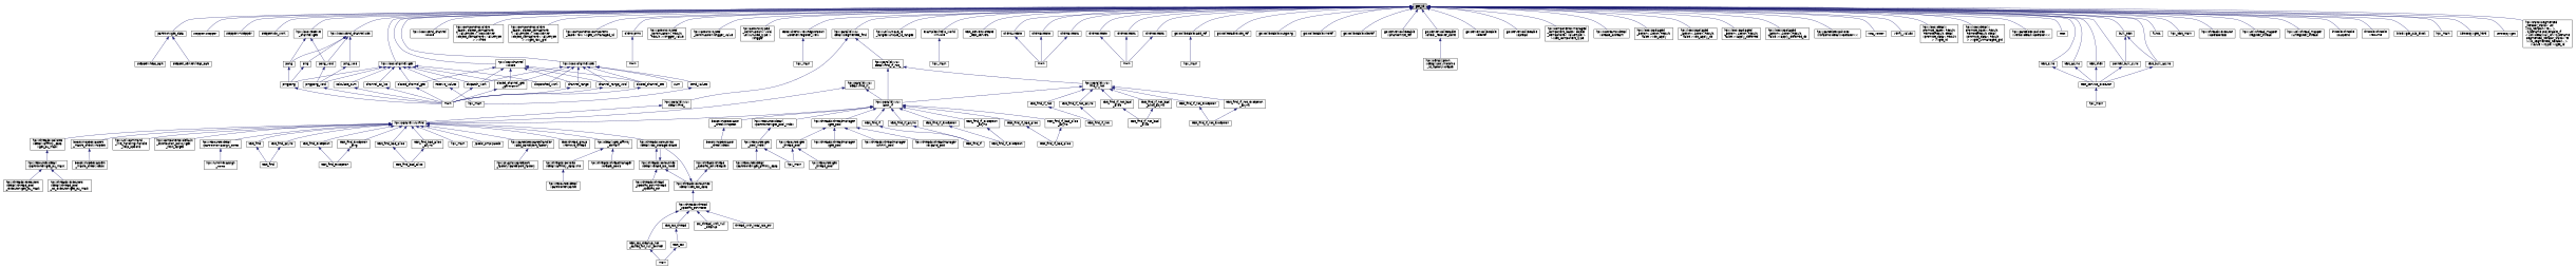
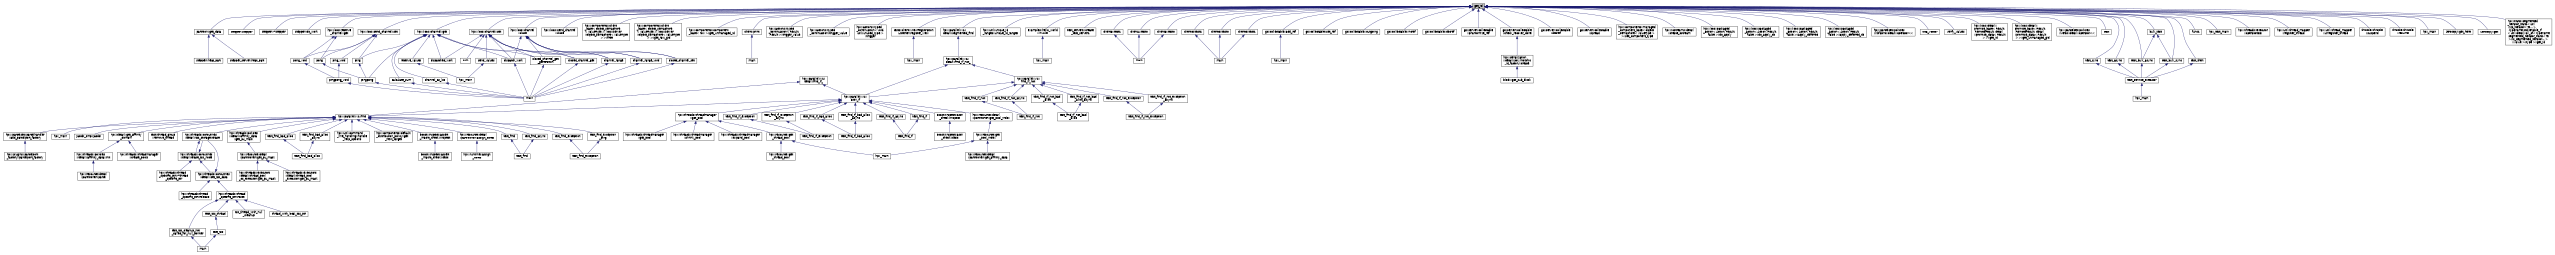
  digraph {
    rankdir=TB
    node [color=black fillcolor=white fontname=Helvetica fontsize=10 shape=record style=filled]
    edge [color=midnightblue dir=back fontname=Helvetica fontsize=10 labelfontname=Helvetica labelfontsize=10 style=solid]
    n1 [fillcolor=grey75 fontcolor=black height=0.2 label=get_id width=0.4]
    n2 [height=0.2 label="partition::get_data" width=0.4]
    n3 [height=0.2 label="stepper::stepper" width=0.4]
    n4 [height=0.2 label="stepper::~stepper" width=0.4]
    n5 [height=0.2 label="stepper::do_work" width=0.4]
    n6 [height=0.2 label="hpx::lcos::channel::get" width=0.4]
    n7 [height=0.2 label="hpx::lcos::channel::set" width=0.4]
    n8 [height=0.2 label="hpx::lcos::channel\l::close" width=0.4]
    n9 [height=0.2 label="hpx::lcos::receive\l_channel::get" width=0.4]
    n10 [height=0.2 label="hpx::lcos::send_channel::set" width=0.4]
    n11 [height=0.2 label="hpx::lcos::send_channel\l::close" width=0.4]
    n12 [height=0.2 label="hpx::components::client\l_base\< object_semaphore\l\< ValueType \>, lcos::server\l::object_semaphore\< ValueType\l \> \>::free" width=0.4]
    n13 [height=0.2 label="hpx::components::client\l_base\< object_semaphore\l\< ValueType \>, lcos::server\l::object_semaphore\< ValueType\l \> \>::get_raw_gid" width=0.4]
    n14 [height=0.2 label="hpx::components::component\l_base\< row \>::get_unmanaged_id" width=0.4]
    n15 [height=0.2 label="client::print" width=0.4]
    n16 [height=0.2 label="hpx::actions::typed\l_continuation\< Result,\l Result \>::trigger_value" width=0.4]
    n17 [height=0.2 label="hpx::actions::typed\l_continuation::trigger_value" width=0.4]
    n18 [height=0.2 label="hpx::actions::typed\l_continuation\< void,\l util::unused_type \>\l::trigger" width=0.4]
    n19 [height=0.2 label="tests::client::ViewRegistration\lListener::register_view" width=0.4]
    n20 [height=0.2 label="hpx::parallel::v1::\ldetail::segmented_find" width=0.4]
    n21 [height=0.2 label="hpx::util::unique_id\l_ranges::unique_id_ranges" width=0.4]
    n22 [height=0.2 label="examples::hello_world\l::invoke" width=0.4]
    n23 [height=0.2 label="test_server2::create\l_test_server1" width=0.4]
    n24 [height=0.2 label="clientA::test0" width=0.4]
    n25 [height=0.2 label="clientB::test0" width=0.4]
    n26 [height=0.2 label="clientB::test1" width=0.4]
    n27 [height=0.2 label="clientC::test0" width=0.4]
    n28 [height=0.2 label="clientC::test1" width=0.4]
    n29 [height=0.2 label="clientC::test2" width=0.4]
    n30 [height=0.2 label="gc::collectable::add_ref" width=0.4]
    n31 [height=0.2 label="gc::collectable::set_ref" width=0.4]
    n32 [height=0.2 label="gc::collectable::outgoing" width=0.4]
    n33 [height=0.2 label="gc::collectable::incref" width=0.4]
    n34 [height=0.2 label="gc::collectable::decref" width=0.4]
    n35 [height=0.2 label="gc::server::collectable\l::phantomize_ref" width=0.4]
    n36 [height=0.2 label="gc::server::collectable\l::check_recover_done" width=0.4]
    n37 [height=0.2 label="gc::server::collectable\l::decref" width=0.4]
    n38 [height=0.2 label="gc::server::collectable\l::spread" width=0.4]
    n39 [height=0.2 label="hpx::components::managed\l_component_base\< object\l_semaphore\< ValueType \>\l \>::set_component_type" width=0.4]
    n40 [height=0.2 label="hpx::iostreams::detail\l::create_ostream" width=0.4]
    n41 [height=0.2 label="hpx::lcos::packaged\l_action\< Action, Result,\l false \>::do_apply" width=0.4]
    n42 [height=0.2 label="hpx::lcos::packaged\l_action\< Action, Result,\l false \>::do_apply_cb" width=0.4]
    n43 [height=0.2 label="hpx::lcos::packaged\l_action\< Action, Result,\l false \>::apply_deferred" width=0.4]
    n44 [height=0.2 label="hpx::lcos::packaged\l_action\< Action, Result,\l false \>::apply_deferred_cb" width=0.4]
    n45 [height=0.2 label="hpx::parcelset::policies\l::libfabric::detail::operator\<\<" width=0.4]
    n46 [height=0.2 label=iota_vector width=0.4]
    n47 [height=0.2 label=verify_values width=0.4]
    n48 [height=0.2 label="hpx::lcos::detail::\lpromise_base\< Result,\l RemoteResult, detail\l::promise_data\< Result\l \> \>::get_id" width=0.4]
    n49 [height=0.2 label="hpx::lcos::detail::\lpromise_base\< Result,\l RemoteResult, detail\l::promise_data\< Result\l \> \>::get_unmanaged_gid" width=0.4]
    n50 [height=0.2 label="hpx::parcelset::policies\l::verbs::detail::operator\<\<" width=0.4]
    n51 [height=0.2 label=test width=0.4]
    n52 [height=0.2 label=test_sync width=0.4]
    n53 [height=0.2 label=test_async width=0.4]
    n54 [height=0.2 label=test_then width=0.4]
    n55 [height=0.2 label=bulk_test width=0.4]
-   n56 [height=0.2 label=pointer_bulk_sync width=0.4]
+   n56 [height=0.2 label=test_bulk_sync width=0.4]
    n57 [height=0.2 label=test_bulk_async width=0.4]
    n58 [height=0.2 label=func1 width=0.4]
    n59 [height=0.2 label=hpx_test_main width=0.4]
    n60 [height=0.2 label="hpx::threads::executor\l::operator==" width=0.4]
    n61 [height=0.2 label="hpx::util::thread_mapper\l::register_thread" width=0.4]
    n62 [height=0.2 label="hpx::util::thread_mapper\l::unregister_thread" width=0.4]
    n63 [height=0.2 label="throttle::throttle\l::suspend" width=0.4]
    n64 [height=0.2 label="throttle::throttle\l::resume" width=0.4]
    n65 [height=0.2 label="block::get_sub_block" width=0.4]
    n66 [height=0.2 label=hpx_main width=0.4]
    n67 [height=0.2 label="zerocopy::get_here" width=0.4]
    n68 [height=0.2 label="zerocopy::get" width=0.4]
    n69 [height=0.2 label="hpx::traits::segmented\l_iterator_traits\< util\l::zip_iterator\< Ts... \>\l, typename std::enable_if\l\< util::detail::all_of\< typename\l segmented_iterator_traits\< Ts\l \>::is_segmented_iterator... \>\l::value \>::type \>::get_id" width=0.4]
    n70 [height=0.2 label="stepper::heat_part" width=0.4]
    n71 [height=0.2 label="stepper_server::heat_part" width=0.4]
    n72 [height=0.2 label=calculate_sum width=0.4]
    n73 [height=0.2 label=pingpong width=0.4]
    n74 [height=0.2 label=pingpong_void width=0.4]
    n75 [height=0.2 label=dispatched_work width=0.4]
    n76 [height=0.2 label=dispatch_work width=0.4]
    n77 [height=0.2 label=closed_channel_get width=0.4]
    n78 [height=0.2 label="closed_channel_get\l_generation" width=0.4]
    n79 [height=0.2 label=channel_as_lco width=0.4]
    n80 [height=0.2 label=receive_values width=0.4]
    n81 [height=0.2 label=sum width=0.4]
    n82 [height=0.2 label=channel_range width=0.4]
    n83 [height=0.2 label=channel_range_void width=0.4]
    n84 [height=0.2 label=closed_channel_set width=0.4]
    n85 [height=0.2 label=send_values width=0.4]
    n86 [height=0.2 label=pong width=0.4]
    n87 [height=0.2 label=pong_void width=0.4]
    n88 [height=0.2 label=ping width=0.4]
    n89 [height=0.2 label=ping_void width=0.4]
    n90 [height=0.2 label=main width=0.4]
    n91 [height=0.2 label=hpx_main width=0.4]
-   n92 [height=0.2 label="hpx::parallel::v1::\ldetail::find_" width=0.4]
    n93 [height=0.2 label="hpx::parallel::v1::\ldetail::find_if_not_" width=0.4]
    n94 [height=0.2 label=hpx_main width=0.4]
    n95 [height=0.2 label=main width=0.4]
    n96 [height=0.2 label=main width=0.4]
    n97 [height=0.2 label=hpx_main width=0.4]
    n98 [height=0.2 label="hpx::serialization\l::detail::polymorphic\l_id_factory::create" width=0.4]
    n99 [height=0.2 label=test_service_executor width=0.4]
    n100 [height=0.2 label=main width=0.4]
    n101 [height=0.2 label=hpx_main width=0.4]
    n102 [height=0.2 label="hpx::parallel::v1::find" width=0.4]
    n103 [height=0.2 label="hpx::parallel::v1::\ldetail::find_if_" width=0.4]
    n104 [height=0.2 label="hpx::parallel::v1::\lascii_if" width=0.4]
    n105 [height=0.2 label="hpx::parallel::v1::\lfind_if_not" width=0.4]
    n106 [height=0.2 label="hpx::threads::policies\l::detail::affinity_data\l::get_pu_mask" width=0.4]
    n107 [height=0.2 label="boost::inspect::assert\l_macro_check::inspect" width=0.4]
    n108 [height=0.2 label="hpx::util::command\l_line_handling::handle\l_help_options" width=0.4]
    n109 [height=0.2 label="hpx::components::default\l_distribution_policy::get\l_next_target" width=0.4]
    n110 [height=0.2 label="hpx::resource::detail\l::partitioner::assign_cores" width=0.4]
    n111 [height=0.2 label=test_find width=0.4]
    n112 [height=0.2 label=test_find_async width=0.4]
    n113 [height=0.2 label=test_find_exception width=0.4]
    n114 [height=0.2 label="test_find_exception\l_ping" width=0.4]
    n115 [height=0.2 label=test_find_bad_alloc width=0.4]
    n116 [height=0.2 label="test_find_bad_alloc\l_async" width=0.4]
    n117 [height=0.2 label=hpx_main width=0.4]
    n118 [height=0.2 label="jacobi_smp::jacobi" width=0.4]
    n119 [height=0.2 label="hpx::parcelset::parcelhandler\l::add_parcelport_factory" width=0.4]
    n120 [height=0.2 label="test::thread_group\l::remove_thread" width=0.4]
    n121 [height=0.2 label="hpx::detail::get_affinity\l_domain" width=0.4]
    n122 [height=0.2 label="hpx::threads::coroutines\l::detail::tss_storage::erase" width=0.4]
    n123 [height=0.2 label="hpx::resource::detail\l::partitioner::get_pu_mask" width=0.4]
    n124 [height=0.2 label="boost::inspect::assert\l_macro_check::desc" width=0.4]
    n125 [height=0.2 label="hpx::runtime::assign\l_cores" width=0.4]
    n126 [height=0.2 label=test_find width=0.4]
    n127 [height=0.2 label=test_find_exception width=0.4]
    n128 [height=0.2 label=test_find_bad_alloc width=0.4]
    n129 [height=0.2 label="hpx::plugins::parcelport\l_factory::parcelport_factory" width=0.4]
    n130 [height=0.2 label="hpx::threads::policies\l::detail::affinity_data::init" width=0.4]
    n131 [height=0.2 label="hpx::threads::threadmanager\l::create_pools" width=0.4]
    n132 [height=0.2 label="hpx::threads::coroutines\l::detail::erase_tss_node" width=0.4]
    n133 [height=0.2 label="hpx::threads::executors\l::detail::thread_pool\l_executor::get_pu_mask" width=0.4]
    n134 [height=0.2 label="hpx::threads::executors\l::detail::thread_pool\l_os_executor::get_pu_mask" width=0.4]
    n135 [height=0.2 label="hpx::resource::detail\l::partitioner::parse" width=0.4]
    n136 [height=0.2 label="hpx::threads::thread\l_specific_ptr::~thread\l_specific_ptr" width=0.4]
    n137 [height=0.2 label="hpx::threads::coroutines\l::detail::set_tss_data" width=0.4]
    n138 [height=0.2 label="hpx::threads::thread\l_specific_ptr::release" width=0.4]
    n139 [height=0.2 label="hpx::threads::thread\l_specific_ptr::reset" width=0.4]
    n140 [height=0.2 label=test_tss_thread width=0.4]
    n141 [height=0.2 label="tss_thread_with_null\l_cleanup" width=0.4]
    n142 [height=0.2 label=thread_with_local_tss_ptr width=0.4]
    n143 [height=0.2 label="test_tss_cleanup_not\l_called_for_null_pointer" width=0.4]
    n144 [height=0.2 label=test_tss width=0.4]
    n145 [height=0.2 label=main width=0.4]
    n146 [height=0.2 label="boost::inspect::ascii\l_check::inspect" width=0.4]
    n147 [height=0.2 label="hpx::resource::detail\l::partitioner::get_pool_index" width=0.4]
    n148 [height=0.2 label=test_find_if width=0.4]
    n149 [height=0.2 label=test_find_if_async width=0.4]
    n150 [height=0.2 label=test_find_if_exception width=0.4]
    n151 [height=0.2 label="test_find_if_exception\l_async" width=0.4]
    n152 [height=0.2 label=test_find_if_bad_alloc width=0.4]
    n153 [height=0.2 label="test_find_if_bad_alloc\l_async" width=0.4]
    n154 [height=0.2 label="hpx::threads::threadmanager\l::get_pool" width=0.4]
    n155 [height=0.2 label="boost::inspect::ascii\l_check::desc" width=0.4]
    n156 [height=0.2 label="hpx::resource::get\l_pool_index" width=0.4]
    n157 [height=0.2 label=test_find_if width=0.4]
    n158 [height=0.2 label=test_find_if_exception width=0.4]
    n159 [height=0.2 label=test_find_if_bad_alloc width=0.4]
    n160 [height=0.2 label="hpx::resource::get\l_thread_pool" width=0.4]
    n161 [height=0.2 label="hpx::threads::threadmanager\l::get_pool" width=0.4]
    n162 [height=0.2 label="hpx::threads::threadmanager\l::shrink_pool" width=0.4]
    n163 [height=0.2 label="hpx::threads::threadmanager\l::expand_pool" width=0.4]
    n164 [height=0.2 label="hpx::resource::detail\l::partitioner::get_affinity_data" width=0.4]
    n165 [height=0.2 label=hpx_main width=0.4]
    n166 [height=0.2 label="hpx::resource::get\l_thread_pool" width=0.4]
    n167 [height=0.2 label=test_find_if_not width=0.4]
    n168 [height=0.2 label=test_find_if_not_async width=0.4]
    n169 [height=0.2 label="test_find_if_not_bad\l_alloc" width=0.4]
    n170 [height=0.2 label="test_find_if_not_bad\l_alloc_async" width=0.4]
    n171 [height=0.2 label=test_find_if_not_exception width=0.4]
    n172 [height=0.2 label="test_find_if_not_exception\l_async" width=0.4]
    n173 [height=0.2 label=test_find_if_not width=0.4]
    n174 [height=0.2 label="test_find_if_not_bad\l_alloc" width=0.4]
    n175 [height=0.2 label=test_find_if_not_exception width=0.4]
    n176 [height=0.2 label=hpx_main width=0.4]
    n1 -> n2
    n1 -> n3
    n1 -> n4
    n1 -> n5
    n1 -> n6
    n1 -> n7
    n1 -> n8
    n1 -> n9
    n1 -> n10
    n1 -> n11
    n1 -> n12
    n1 -> n13
    n1 -> n14
    n1 -> n15
    n1 -> n16
    n1 -> n17
    n1 -> n18
    n1 -> n19
    n1 -> n20
    n1 -> n21
    n1 -> n22
    n1 -> n23
    n1 -> n24
    n1 -> n25
    n1 -> n26
    n1 -> n27
    n1 -> n28
    n1 -> n29
    n1 -> n30
    n1 -> n31
    n1 -> n32
    n1 -> n33
    n1 -> n34
    n1 -> n35
    n1 -> n36
    n1 -> n37
    n1 -> n38
    n1 -> n39
    n1 -> n40
    n1 -> n41
    n1 -> n42
    n1 -> n43
    n1 -> n44
    n1 -> n45
    n1 -> n46
    n1 -> n47
    n1 -> n48
    n1 -> n49
    n1 -> n50
    n1 -> n51
    n1 -> n52
    n1 -> n53
    n1 -> n54
    n1 -> n55
    n1 -> n56
    n1 -> n57
    n1 -> n58
    n1 -> n59
    n1 -> n60
    n1 -> n61
    n1 -> n62
    n1 -> n63
    n1 -> n64
-   n1 -> n65
+   n98 -> n65
    n1 -> n66
    n1 -> n67
    n1 -> n68
    n1 -> n69
    n2 -> n70
    n2 -> n71
    n6 -> n72
    n6 -> n73
-   n6 -> n74
+   n6 -> n88
    n6 -> n75
    n6 -> n76
    n6 -> n77
    n6 -> n78
    n6 -> n79
    n6 -> n80
    n7 -> n75
    n7 -> n76
    n7 -> n78
    n7 -> n81
    n7 -> n82
    n7 -> n83
    n7 -> n84
    n7 -> n85
    n8 -> n76
    n8 -> n77
    n8 -> n78
    n8 -> n82
    n8 -> n83
    n8 -> n84
    n9 -> n86
    n9 -> n87
    n10 -> n86
    n10 -> n87
    n10 -> n88
    n10 -> n89
    n15 -> n90
    n19 -> n91
-   n20 -> n92
    n20 -> n93
    n22 -> n94
    n24 -> n95
    n25 -> n95
    n26 -> n95
    n27 -> n96
    n28 -> n96
    n29 -> n96
    n30 -> n97
    n36 -> n98
    n52 -> n99
    n53 -> n99
    n54 -> n99
    n55 -> n56
    n55 -> n57
    n56 -> n99
    n57 -> n99
    n72 -> n100
    n73 -> n100
    n74 -> n100
    n76 -> n100
    n77 -> n100
    n78 -> n100
    n79 -> n100
    n80 -> n101
    n82 -> n100
    n83 -> n100
    n84 -> n100
    n85 -> n101
    n86 -> n73
    n87 -> n74
    n88 -> n73
    n89 -> n74
-   n92 -> n102
    n93 -> n104
    n93 -> n105
    n99 -> n176
    n102 -> n106
    n102 -> n107
    n102 -> n108
    n102 -> n109
    n102 -> n110
    n102 -> n111
    n102 -> n112
    n102 -> n113
    n102 -> n114
    n102 -> n115
    n102 -> n116
    n102 -> n117
    n102 -> n118
    n102 -> n119
    n102 -> n120
    n102 -> n121
    n102 -> n122
    n103 -> n102
    n103 -> n104
    n104 -> n102
    n104 -> n146
    n104 -> n147
    n104 -> n148
    n104 -> n149
    n104 -> n150
    n104 -> n151
    n104 -> n152
    n104 -> n153
    n104 -> n154
    n105 -> n104
    n105 -> n167
    n105 -> n168
    n105 -> n169
    n105 -> n170
    n105 -> n171
    n105 -> n172
    n106 -> n123
    n107 -> n124
    n110 -> n125
    n111 -> n126
    n112 -> n126
    n113 -> n127
    n114 -> n127
    n115 -> n128
    n116 -> n128
    n119 -> n129
    n121 -> n130
    n121 -> n131
    n122 -> n132
    n123 -> n133
    n123 -> n134
    n130 -> n135
    n132 -> n122
    n132 -> n136
    n132 -> n137
    n137 -> n122
-   n138 -> n137
+   n137 -> n138
    n137 -> n139
    n139 -> n140
    n139 -> n141
    n139 -> n142
    n139 -> n143
    n140 -> n144
    n143 -> n145
    n144 -> n145
    n146 -> n155
    n147 -> n156
    n148 -> n157
    n149 -> n157
    n150 -> n158
    n151 -> n158
    n152 -> n159
    n153 -> n159
    n154 -> n160
    n154 -> n161
    n154 -> n162
    n154 -> n163
    n156 -> n164
    n156 -> n165
    n160 -> n165
    n160 -> n166
    n167 -> n173
    n168 -> n173
    n169 -> n174
    n170 -> n174
    n171 -> n175
    n172 -> n175
  }
